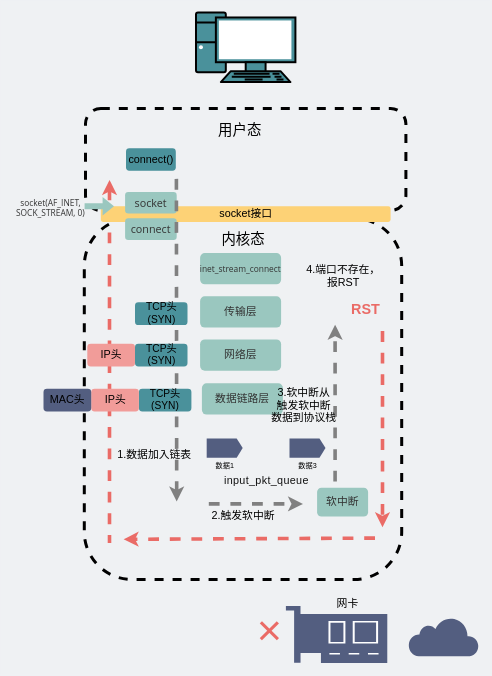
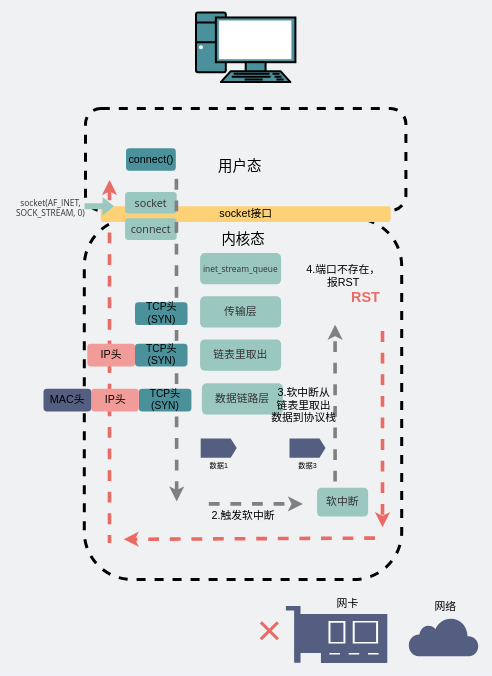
  <mxCell id="0" />
  <mxCell id="1" parent="0" />
  <mxCell id="2" value="" style="endArrow=none;html=1;strokeWidth=6;dashed=1;strokeColor=#EA6B66;startArrow=classic;startFill=1;endFill=0;" parent="1" edge="1"><mxGeometry width="50" height="50" relative="1" as="geometry"><mxPoint x="182" y="299" as="sourcePoint" /><mxPoint x="182" y="904" as="targetPoint" /></mxGeometry></mxCell>
  <mxCell id="3" value="" style="rounded=1;whiteSpace=wrap;html=1;dashed=1;strokeWidth=5;fillColor=none;" parent="1" vertex="1"><mxGeometry x="142" y="180" width="534" height="170" as="geometry" /></mxCell>
  <mxCell id="4" value="" style="rounded=1;whiteSpace=wrap;html=1;dashed=1;strokeWidth=5;fillColor=none;" parent="1" vertex="1"><mxGeometry x="140" y="363" width="529" height="602" as="geometry" /></mxCell>
  <mxCell id="5" value="&lt;font style=&quot;font-size: 18px&quot;&gt;socket接口&lt;/font&gt;" style="rounded=1;whiteSpace=wrap;html=1;strokeColor=none;labelBackgroundColor=none;fillColor=#FDD276;" parent="1" vertex="1"><mxGeometry x="167.5" y="343" width="483" height="26" as="geometry" /></mxCell>
  <mxCell id="6" value="&lt;span style=&quot;color: rgb(51 , 51 , 51) ; font-family: &amp;#34;open sans&amp;#34; , &amp;#34;clear sans&amp;#34; , &amp;#34;helvetica neue&amp;#34; , &amp;#34;helvetica&amp;#34; , &amp;#34;arial&amp;#34; , sans-serif&quot;&gt;&lt;font style=&quot;font-size: 18px&quot;&gt;connect&lt;/font&gt;&lt;/span&gt;" style="rounded=1;whiteSpace=wrap;html=1;strokeColor=none;fillColor=#9AC7BF;labelBackgroundColor=none;" parent="1" vertex="1"><mxGeometry x="208" y="363" width="86" height="36" as="geometry" /></mxCell>
  <mxCell id="7" value="&lt;span style=&quot;color: rgb(51 , 51 , 51) ; font-family: &amp;#34;open sans&amp;#34; , &amp;#34;clear sans&amp;#34; , &amp;#34;helvetica neue&amp;#34; , &amp;#34;helvetica&amp;#34; , &amp;#34;arial&amp;#34; , sans-serif&quot;&gt;&lt;font style=&quot;font-size: 18px&quot;&gt;socket&lt;/font&gt;&lt;/span&gt;" style="rounded=1;whiteSpace=wrap;html=1;strokeColor=none;fillColor=#9AC7BF;labelBackgroundColor=none;" parent="1" vertex="1"><mxGeometry x="208" y="319" width="86" height="36" as="geometry" /></mxCell>
  <mxCell id="8" value="&lt;font style=&quot;font-size: 14px&quot;&gt;&lt;span style=&quot;color: rgb(51 , 51 , 51) ; font-family: &amp;#34;open sans&amp;#34; , &amp;#34;clear sans&amp;#34; , &amp;#34;helvetica neue&amp;#34; , &amp;#34;helvetica&amp;#34; , &amp;#34;arial&amp;#34; , sans-serif&quot;&gt;socket&lt;/span&gt;&lt;span style=&quot;color: rgb(51 , 51 , 51) ; font-family: &amp;#34;open sans&amp;#34; , &amp;#34;clear sans&amp;#34; , &amp;#34;helvetica neue&amp;#34; , &amp;#34;helvetica&amp;#34; , &amp;#34;arial&amp;#34; , sans-serif&quot;&gt;&lt;font&gt;(AF_INET, &lt;br&gt;SOCK_STREAM, 0)&lt;/font&gt;&lt;/span&gt;&lt;/font&gt;" style="text;html=1;strokeColor=none;fillColor=none;align=center;verticalAlign=middle;whiteSpace=wrap;rounded=0;" parent="1" vertex="1"><mxGeometry x="20" y="315" width="128" height="61" as="geometry" /></mxCell>
  <mxCell id="9" value="&lt;font style=&quot;font-size: 18px&quot;&gt;connect()&lt;/font&gt;" style="rounded=1;whiteSpace=wrap;html=1;strokeColor=none;fillColor=#4A919B;" parent="1" vertex="1"><mxGeometry x="209.5" y="246.38" width="83" height="37.25" as="geometry" /></mxCell>
- <mxCell id="10" value="&lt;font style=&quot;font-size: 24px&quot;&gt;用户态&lt;/font&gt;" style="text;html=1;strokeColor=none;fillColor=none;align=center;verticalAlign=middle;whiteSpace=wrap;rounded=0;dashed=1;" parent="1" vertex="1"><mxGeometry x="333" y="206" width="132.5" height="20" as="geometry" /></mxCell>
+ <mxCell id="10" value="&lt;font style=&quot;font-size: 24px&quot;&gt;用户态&lt;/font&gt;" style="text;html=1;strokeColor=none;fillColor=none;align=center;verticalAlign=middle;whiteSpace=wrap;rounded=0;dashed=1;" parent="1" vertex="1"><mxGeometry x="333" y="266" width="132.5" height="20" as="geometry" /></mxCell>
  <mxCell id="11" value="&lt;font style=&quot;font-size: 24px&quot;&gt;内核态&lt;/font&gt;" style="text;html=1;strokeColor=none;align=center;verticalAlign=middle;whiteSpace=wrap;rounded=0;dashed=1;labelBackgroundColor=none;" parent="1" vertex="1"><mxGeometry x="354" y="389" width="102" height="20" as="geometry" /></mxCell>
- <mxCell id="12" value="&lt;span style=&quot;color: rgb(51 , 51 , 51) ; font-family: &amp;#34;open sans&amp;#34; , &amp;#34;clear sans&amp;#34; , &amp;#34;helvetica neue&amp;#34; , &amp;#34;helvetica&amp;#34; , &amp;#34;arial&amp;#34; , sans-serif&quot;&gt;&lt;font style=&quot;font-size: 14px&quot;&gt;inet_stream_connect&lt;/font&gt;&lt;/span&gt;" style="rounded=1;whiteSpace=wrap;html=1;strokeColor=none;fontSize=18;fillColor=#9AC7BF;labelBackgroundColor=none;" parent="1" vertex="1"><mxGeometry x="333" y="421" width="135" height="52" as="geometry" /></mxCell>
+ <mxCell id="12" value="&lt;span style=&quot;color: rgb(51 , 51 , 51) ; font-family: &amp;#34;open sans&amp;#34; , &amp;#34;clear sans&amp;#34; , &amp;#34;helvetica neue&amp;#34; , &amp;#34;helvetica&amp;#34; , &amp;#34;arial&amp;#34; , sans-serif&quot;&gt;&lt;font style=&quot;font-size: 14px&quot;&gt;inet_stream_queue&lt;/font&gt;&lt;/span&gt;" style="rounded=1;whiteSpace=wrap;html=1;strokeColor=none;fontSize=18;fillColor=#9AC7BF;labelBackgroundColor=none;" parent="1" vertex="1"><mxGeometry x="333" y="421" width="135" height="52" as="geometry" /></mxCell>
  <mxCell id="13" value="&lt;span style=&quot;color: rgb(51, 51, 51); font-family: &amp;quot;open sans&amp;quot;, &amp;quot;clear sans&amp;quot;, &amp;quot;helvetica neue&amp;quot;, helvetica, arial, sans-serif; font-size: 18px;&quot;&gt;&lt;font style=&quot;font-size: 18px&quot;&gt;传输层&lt;/font&gt;&lt;/span&gt;" style="rounded=1;whiteSpace=wrap;html=1;strokeColor=none;fontSize=18;fillColor=#9AC7BF;labelBackgroundColor=none;" parent="1" vertex="1"><mxGeometry x="333" y="493" width="135" height="52" as="geometry" /></mxCell>
- <mxCell id="14" value="&lt;span style=&quot;color: rgb(51, 51, 51); font-family: &amp;quot;open sans&amp;quot;, &amp;quot;clear sans&amp;quot;, &amp;quot;helvetica neue&amp;quot;, helvetica, arial, sans-serif; font-size: 18px;&quot;&gt;网络层&lt;/span&gt;" style="rounded=1;whiteSpace=wrap;html=1;strokeColor=none;fontSize=18;fillColor=#9AC7BF;labelBackgroundColor=none;" parent="1" vertex="1"><mxGeometry x="333" y="565" width="135" height="52" as="geometry" /></mxCell>
+ <mxCell id="14" value="&lt;span style=&quot;color: rgb(51, 51, 51); font-family: &amp;quot;open sans&amp;quot;, &amp;quot;clear sans&amp;quot;, &amp;quot;helvetica neue&amp;quot;, helvetica, arial, sans-serif; font-size: 18px;&quot;&gt;链表里取出&lt;/span&gt;" style="rounded=1;whiteSpace=wrap;html=1;strokeColor=none;fontSize=18;fillColor=#9AC7BF;labelBackgroundColor=none;" parent="1" vertex="1"><mxGeometry x="333" y="565" width="135" height="52" as="geometry" /></mxCell>
  <mxCell id="15" value="&lt;span style=&quot;color: rgb(51, 51, 51); font-family: &amp;quot;open sans&amp;quot;, &amp;quot;clear sans&amp;quot;, &amp;quot;helvetica neue&amp;quot;, helvetica, arial, sans-serif; font-size: 18px;&quot;&gt;数据链路层&lt;/span&gt;" style="rounded=1;whiteSpace=wrap;html=1;strokeColor=none;fontSize=18;fillColor=#9AC7BF;labelBackgroundColor=none;" parent="1" vertex="1"><mxGeometry x="336" y="638" width="135" height="52" as="geometry" /></mxCell>
  <mxCell id="16" value="" style="shape=flexArrow;endArrow=classic;html=1;strokeColor=none;fillColor=#9AC7BF;labelBackgroundColor=none;" parent="1" edge="1"><mxGeometry width="50" height="50" relative="1" as="geometry"><mxPoint x="140" y="343" as="sourcePoint" /><mxPoint x="190" y="343" as="targetPoint" /></mxGeometry></mxCell>
  <mxCell id="17" value="" style="endArrow=none;dashed=1;html=1;labelBackgroundColor=none;fontSize=18;fontColor=#9AC7BF;fillColor=#9AC7BF;startArrow=classic;startFill=1;strokeWidth=6;strokeColor=#808080;" parent="1" edge="1"><mxGeometry width="50" height="50" relative="1" as="geometry"><mxPoint x="294" y="835" as="sourcePoint" /><mxPoint x="293.5" y="291" as="targetPoint" /></mxGeometry></mxCell>
  <mxCell id="18" value="&lt;span style=&quot;font-size: 17px&quot;&gt;TCP头(SYN)&lt;/span&gt;" style="rounded=1;whiteSpace=wrap;html=1;strokeColor=none;fillColor=#4A919B;" parent="1" vertex="1"><mxGeometry x="224.5" y="572" width="87.5" height="38" as="geometry" /></mxCell>
  <mxCell id="19" value="&lt;font style=&quot;font-size: 18px&quot;&gt;IP头&lt;/font&gt;" style="rounded=1;whiteSpace=wrap;html=1;strokeColor=none;fillColor=#F19C99;" parent="1" vertex="1"><mxGeometry x="145" y="572" width="79.5" height="38" as="geometry" /></mxCell>
  <mxCell id="20" value="&lt;span style=&quot;font-size: 17px&quot;&gt;TCP头(SYN)&lt;/span&gt;" style="rounded=1;whiteSpace=wrap;html=1;strokeColor=none;fillColor=#4A919B;" parent="1" vertex="1"><mxGeometry x="231" y="647" width="87.5" height="38" as="geometry" /></mxCell>
  <mxCell id="21" value="&lt;font style=&quot;font-size: 18px&quot;&gt;IP头&lt;/font&gt;" style="rounded=1;whiteSpace=wrap;html=1;strokeColor=none;fillColor=#F19C99;" parent="1" vertex="1"><mxGeometry x="151.5" y="647" width="79.5" height="38" as="geometry" /></mxCell>
  <mxCell id="22" value="&lt;font style=&quot;font-size: 18px&quot;&gt;MAC头&lt;/font&gt;" style="rounded=1;whiteSpace=wrap;html=1;strokeColor=none;fillColor=#535e80;" parent="1" vertex="1"><mxGeometry x="72" y="647" width="79.5" height="38" as="geometry" /></mxCell>
  <mxCell id="23" value="&lt;font style=&quot;font-size: 17px&quot;&gt;TCP头(SYN)&lt;/font&gt;" style="rounded=1;whiteSpace=wrap;html=1;strokeColor=none;fillColor=#4A919B;" parent="1" vertex="1"><mxGeometry x="224.5" y="503" width="87.5" height="38" as="geometry" /></mxCell>
- <mxCell id="24" value="数据1" style="shape=mxgraph.arrows2.arrow;verticalLabelPosition=bottom;shadow=0;dashed=0;align=center;html=1;verticalAlign=top;strokeWidth=1;dy=0;dx=10;notch=0;sketch=0;strokeColor=none;fillColor=#535E80;" parent="1" vertex="1"><mxGeometry x="344" y="730" width="60" height="32" as="geometry" /></mxCell>
- <mxCell id="25" value="&lt;span style=&quot;font-family: , &amp;#34;simsun&amp;#34; ; font-size: 12px ; background-color: inherit ; color: rgb(18 , 18 , 18) ; letter-spacing: 0.544px ; text-align: justify&quot;&gt;&amp;nbsp;&lt;/span&gt;&lt;span style=&quot;font-family: , &amp;#34;simsun&amp;#34; ; background-color: inherit ; color: rgb(18 , 18 , 18) ; letter-spacing: 0.544px ; text-align: justify&quot;&gt;&lt;font style=&quot;font-size: 18px&quot;&gt;input_pkt_queue&lt;/font&gt;&lt;/span&gt;" style="text;html=1;strokeColor=none;fillColor=none;align=center;verticalAlign=middle;whiteSpace=wrap;rounded=0;dashed=1;dashPattern=1 1;fontSize=18;" parent="1" vertex="1"><mxGeometry x="366" y="786" width="152" height="29.09" as="geometry" /></mxCell>
+ <mxCell id="24" value="数据1" style="shape=mxgraph.arrows2.arrow;verticalLabelPosition=bottom;shadow=0;dashed=0;align=center;html=1;verticalAlign=top;strokeWidth=1;dy=0;dx=10;notch=0;sketch=0;strokeColor=none;fillColor=#535E80;" parent="1" vertex="1"><mxGeometry x="334" y="730" width="60" height="32" as="geometry" /></mxCell>
  <mxCell id="26" value="数据3" style="shape=mxgraph.arrows2.arrow;verticalLabelPosition=bottom;shadow=0;dashed=0;align=center;html=1;verticalAlign=top;strokeWidth=1;dy=0;dx=10;notch=0;sketch=0;strokeColor=none;fillColor=#535E80;" parent="1" vertex="1"><mxGeometry x="482" y="730" width="60" height="32" as="geometry" /></mxCell>
  <mxCell id="27" value="&lt;span style=&quot;color: rgb(51 , 51 , 51) ; font-family: &amp;#34;open sans&amp;#34; , &amp;#34;clear sans&amp;#34; , &amp;#34;helvetica neue&amp;#34; , &amp;#34;helvetica&amp;#34; , &amp;#34;arial&amp;#34; , sans-serif ; font-size: 18px&quot;&gt;软中断&lt;/span&gt;" style="rounded=1;whiteSpace=wrap;html=1;strokeColor=none;fontSize=18;fillColor=#9AC7BF;labelBackgroundColor=none;" parent="1" vertex="1"><mxGeometry x="528" y="812" width="85" height="48" as="geometry" /></mxCell>
- <mxCell id="28" value="&lt;font style=&quot;font-size: 18px&quot;&gt;1.数据加入链表&lt;/font&gt;" style="text;html=1;strokeColor=none;fillColor=none;align=center;verticalAlign=middle;whiteSpace=wrap;rounded=0;sketch=0;" parent="1" vertex="1"><mxGeometry x="194" y="740" width="126" height="34" as="geometry" /></mxCell>
  <mxCell id="29" value="&lt;font style=&quot;font-size: 18px&quot;&gt;2.触发软中断&lt;/font&gt;" style="text;html=1;strokeColor=none;fillColor=none;align=center;verticalAlign=middle;whiteSpace=wrap;rounded=0;sketch=0;" parent="1" vertex="1"><mxGeometry x="342" y="841" width="126" height="34" as="geometry" /></mxCell>
  <mxCell id="30" value="" style="endArrow=classic;html=1;strokeWidth=6;dashed=1;strokeColor=#808080;" parent="1" edge="1"><mxGeometry width="50" height="50" relative="1" as="geometry"><mxPoint x="347.5" y="839" as="sourcePoint" /><mxPoint x="504.5" y="839" as="targetPoint" /></mxGeometry></mxCell>
  <mxCell id="31" value="" style="endArrow=classic;dashed=1;html=1;labelBackgroundColor=none;fontSize=18;fontColor=#9AC7BF;fillColor=#9AC7BF;startArrow=none;startFill=0;strokeWidth=6;strokeColor=#808080;endFill=1;exitX=0.731;exitY=0.755;exitDx=0;exitDy=0;exitPerimeter=0;" parent="1" edge="1"><mxGeometry width="50" height="50" relative="1" as="geometry"><mxPoint x="557.998" y="801.785" as="sourcePoint" /><mxPoint x="558" y="540.21" as="targetPoint" /></mxGeometry></mxCell>
- <mxCell id="32" value="&lt;font style=&quot;font-size: 18px&quot;&gt;3.软中断从&lt;br&gt;触发软中断&lt;br&gt;数据到协议栈&lt;/font&gt;" style="text;html=1;strokeColor=none;fillColor=none;align=center;verticalAlign=middle;whiteSpace=wrap;rounded=0;sketch=0;" parent="1" vertex="1"><mxGeometry x="429" y="660" width="154" height="30" as="geometry" /></mxCell>
+ <mxCell id="32" value="&lt;font style=&quot;font-size: 18px&quot;&gt;3.软中断从&lt;br&gt;链表里取出&lt;br&gt;数据到协议栈&lt;/font&gt;" style="text;html=1;strokeColor=none;fillColor=none;align=center;verticalAlign=middle;whiteSpace=wrap;rounded=0;sketch=0;" parent="1" vertex="1"><mxGeometry x="429" y="660" width="154" height="30" as="geometry" /></mxCell>
  <mxCell id="33" value="" style="shape=image;html=1;verticalAlign=top;verticalLabelPosition=bottom;labelBackgroundColor=#ffffff;imageAspect=0;aspect=fixed;image=https://cdn3.iconfinder.com/data/icons/miscellaneous-80/60/error-128.png" parent="1" vertex="1"><mxGeometry x="498" y="488.5" width="53" height="53" as="geometry" /></mxCell>
- <mxCell id="34" value="&lt;font style=&quot;font-size: 24px&quot; color=&quot;#ea6b66&quot;&gt;&lt;b&gt;RST&lt;/b&gt;&lt;/font&gt;" style="text;html=1;strokeColor=none;fillColor=none;align=center;verticalAlign=middle;whiteSpace=wrap;rounded=0;" parent="1" vertex="1"><mxGeometry x="589" y="505" width="40" height="20" as="geometry" /></mxCell>
+ <mxCell id="34" value="&lt;font style=&quot;font-size: 24px&quot; color=&quot;#ea6b66&quot;&gt;&lt;b&gt;RST&lt;/b&gt;&lt;/font&gt;" style="text;html=1;strokeColor=none;fillColor=none;align=center;verticalAlign=middle;whiteSpace=wrap;rounded=0;" parent="1" vertex="1"><mxGeometry x="589" y="485" width="40" height="20" as="geometry" /></mxCell>
  <mxCell id="35" value="" style="endArrow=classic;html=1;strokeWidth=6;dashed=1;strokeColor=#EA6B66;" parent="1" edge="1"><mxGeometry width="50" height="50" relative="1" as="geometry"><mxPoint x="637" y="551" as="sourcePoint" /><mxPoint x="637" y="878" as="targetPoint" /></mxGeometry></mxCell>
  <mxCell id="36" value="" style="endArrow=classic;html=1;strokeWidth=6;dashed=1;strokeColor=#EA6B66;" parent="1" edge="1"><mxGeometry width="50" height="50" relative="1" as="geometry"><mxPoint x="624.5" y="896" as="sourcePoint" /><mxPoint x="205.5" y="898" as="targetPoint" /></mxGeometry></mxCell>
  <mxCell id="37" value="" style="pointerEvents=1;shadow=0;dashed=0;html=1;strokeColor=none;labelPosition=center;verticalLabelPosition=bottom;verticalAlign=top;align=center;outlineConnect=0;shape=mxgraph.veeam2.network_card;fillColor=#535E80;" parent="1" vertex="1"><mxGeometry x="476" y="1009" width="169" height="95" as="geometry" /></mxCell>
  <mxCell id="38" value="网卡" style="text;html=1;strokeColor=none;fillColor=none;align=center;verticalAlign=middle;whiteSpace=wrap;rounded=0;dashed=1;dashPattern=1 1;fontSize=18;" parent="1" vertex="1"><mxGeometry x="526" y="993" width="106" height="24" as="geometry" /></mxCell>
  <mxCell id="39" value="" style="html=1;outlineConnect=0;gradientColor=none;gradientDirection=north;strokeWidth=2;shape=mxgraph.networks.cloud;fontColor=#ffffff;dashed=1;dashPattern=1 1;labelBackgroundColor=none;fontSize=18;strokeColor=none;fillColor=#535E80;" parent="1" vertex="1"><mxGeometry x="680.5" y="1028" width="117" height="65" as="geometry" /></mxCell>
+ <mxCell id="40" value="网络" style="text;html=1;strokeColor=none;fillColor=none;align=center;verticalAlign=middle;whiteSpace=wrap;rounded=0;dashed=1;dashPattern=1 1;fontSize=18;" parent="1" vertex="1"><mxGeometry x="688.5" y="998" width="106" height="24" as="geometry" /></mxCell>
  <mxCell id="41" value="&lt;font style=&quot;font-size: 72px&quot; color=&quot;#ea6b66&quot;&gt;×&lt;/font&gt;" style="text;html=1;strokeColor=none;fillColor=none;align=center;verticalAlign=middle;whiteSpace=wrap;rounded=0;sketch=0;fontSize=100;" parent="1" vertex="1"><mxGeometry x="395" y="993" width="108" height="89" as="geometry" /></mxCell>
  <mxCell id="42" value="&lt;font style=&quot;font-size: 18px&quot;&gt;4.端口不存在，报RST&lt;/font&gt;" style="text;html=1;strokeColor=none;fillColor=none;align=center;verticalAlign=middle;whiteSpace=wrap;rounded=0;sketch=0;" vertex="1" parent="1"><mxGeometry x="508.5" y="443" width="126" height="34" as="geometry" /></mxCell>
  <mxCell id="43" value="" style="fontColor=#0066CC;verticalAlign=top;verticalLabelPosition=bottom;labelPosition=center;align=center;html=1;outlineConnect=0;gradientColor=none;gradientDirection=north;strokeWidth=2;shape=mxgraph.networks.pc;fillColor=#4A919B;" vertex="1" parent="1"><mxGeometry x="326.15" y="20" width="165.71" height="116" as="geometry" /></mxCell>
